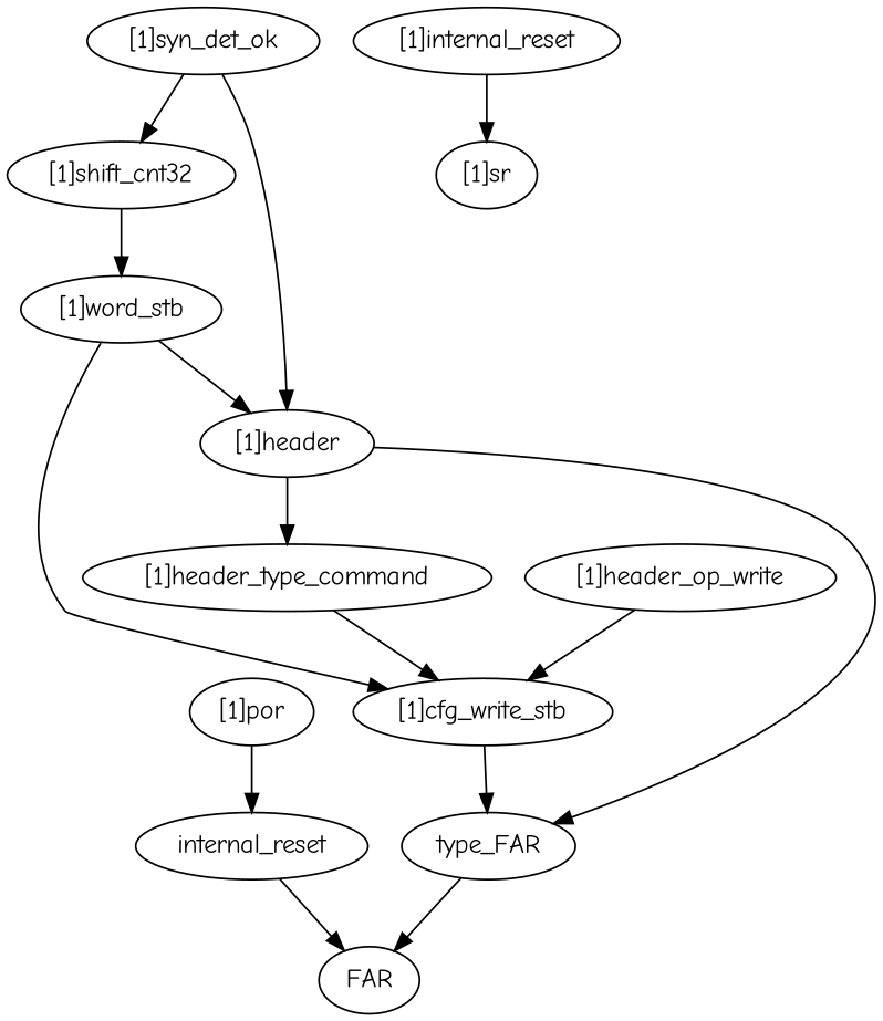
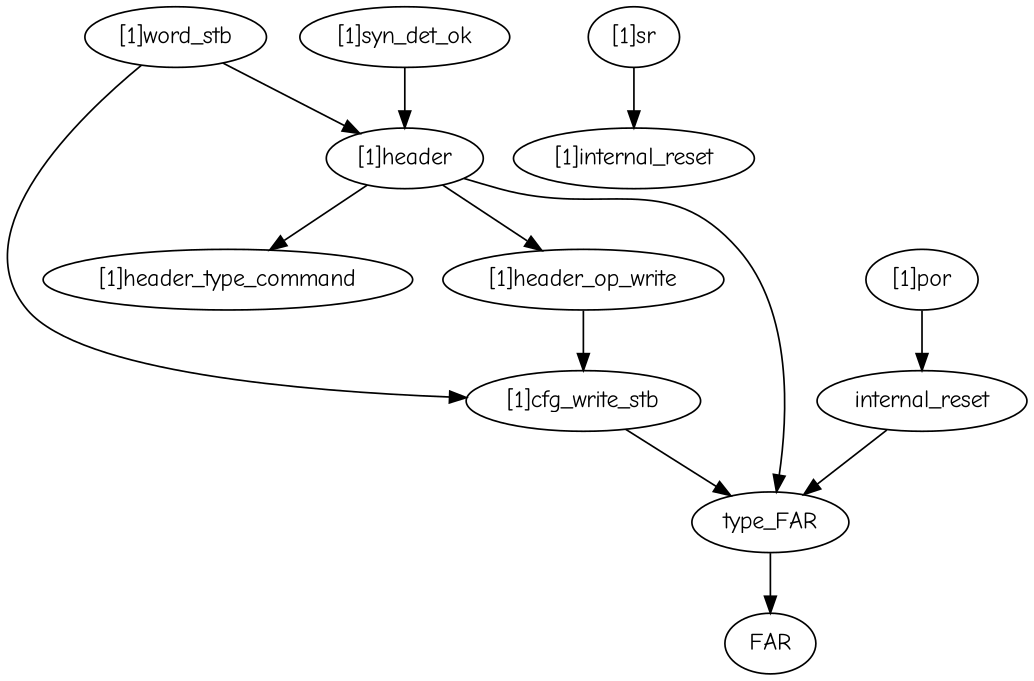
  strict digraph {
    fontname="Comic Neue"
    node [complexity=8 fontname="Comic Neue" importance=0.0628212588545 rank=0.00785265735681]
    edge [fontname="Comic Neue"]
    "[1]header_type_command"
    "[1]cfg_write_stb" [complexity=4 importance=0.0508835637084 rank=0.0127208909271]
    n3 [complexity=1 importance=0.0285821701419 label=type_FAR rank=0.0285821701419]
    FAR [complexity=0 importance=0.0155293803895 rank=0.0]
    "[1]internal_reset" [complexity=3 importance=1.89483732156 rank=0.631612440521]
    "[1]sr" [complexity=2 importance=0.0567354447431 rank=0.0283677223715]
    "[1]syn_det_ok" [complexity=11 importance=0.179895788981 rank=0.0163541626347]
-   "[1]shift_cnt32" [complexity=10 importance=0.0883189639394 rank=0.00883189639394]
    "[1]header" [complexity=10 importance=0.0811331493579 rank=0.00811331493579]
    "[1]word_stb" [complexity=11 importance=0.0976472035876 rank=0.00887701850796]
    "[1]header_op_write"
    internal_reset [complexity=1 importance=0.0536264058218 rank=0.0536264058218]
    "[1]por" [complexity=4 importance=0.0649101260718 rank=0.0162275315179]
-   "[1]header_type_command" -> "[1]cfg_write_stb"
    "[1]cfg_write_stb" -> n3
    n3 -> FAR
-   "[1]internal_reset" -> "[1]sr"
-   "[1]syn_det_ok" -> "[1]shift_cnt32"
+   "[1]sr" -> "[1]internal_reset"
    "[1]syn_det_ok" -> "[1]header"
-   "[1]shift_cnt32" -> "[1]word_stb"
    "[1]header" -> "[1]header_type_command"
    "[1]header" -> n3
+   "[1]header" -> "[1]header_op_write"
    "[1]word_stb" -> "[1]cfg_write_stb"
    "[1]word_stb" -> "[1]header"
    "[1]header_op_write" -> "[1]cfg_write_stb"
-   internal_reset -> FAR
+   internal_reset -> n3
    "[1]por" -> internal_reset
  }
